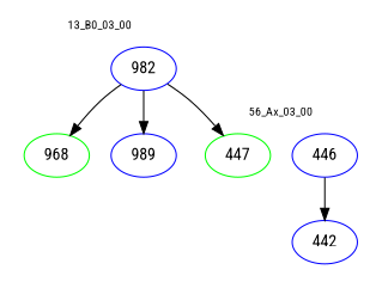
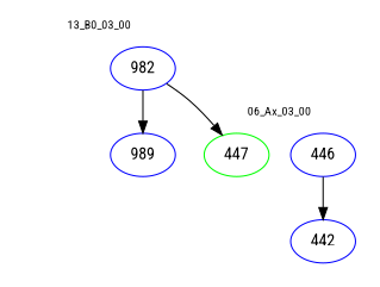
  digraph {
    fontname="Roboto Condensed"
    node [color=blue fontname="Roboto Condensed"]
    edge [color=black fontname="Roboto Condensed"]
    n1 [label=446]
    n2 [label=442]
    n3 [color=green label=447]
    n4 [label=982]
-   n5 [color=green label=968]
    n6 [label=989]
    subgraph cluster_1 {
      color=white
      fontsize=10
-     label="56_Ax_03_00"
+     label="06_Ax_03_00"
      n1
      n2
      n3
    }
    subgraph cluster_2 {
      color=white
      fontsize=10
      label="13_B0_03_00"
      n4
-     n5
      n6
    }
    n1 -> n2
    n4 -> n3
-   n4 -> n5
    n4 -> n6
  }
